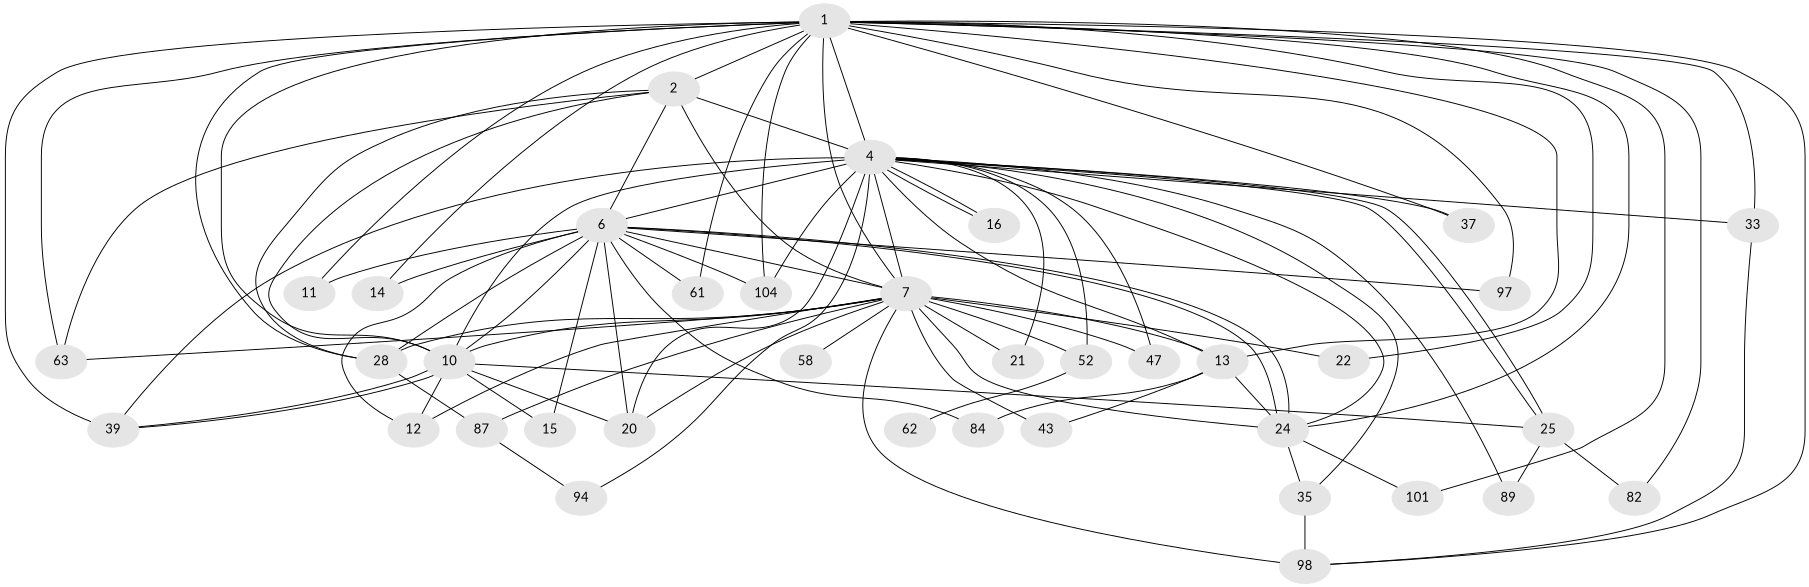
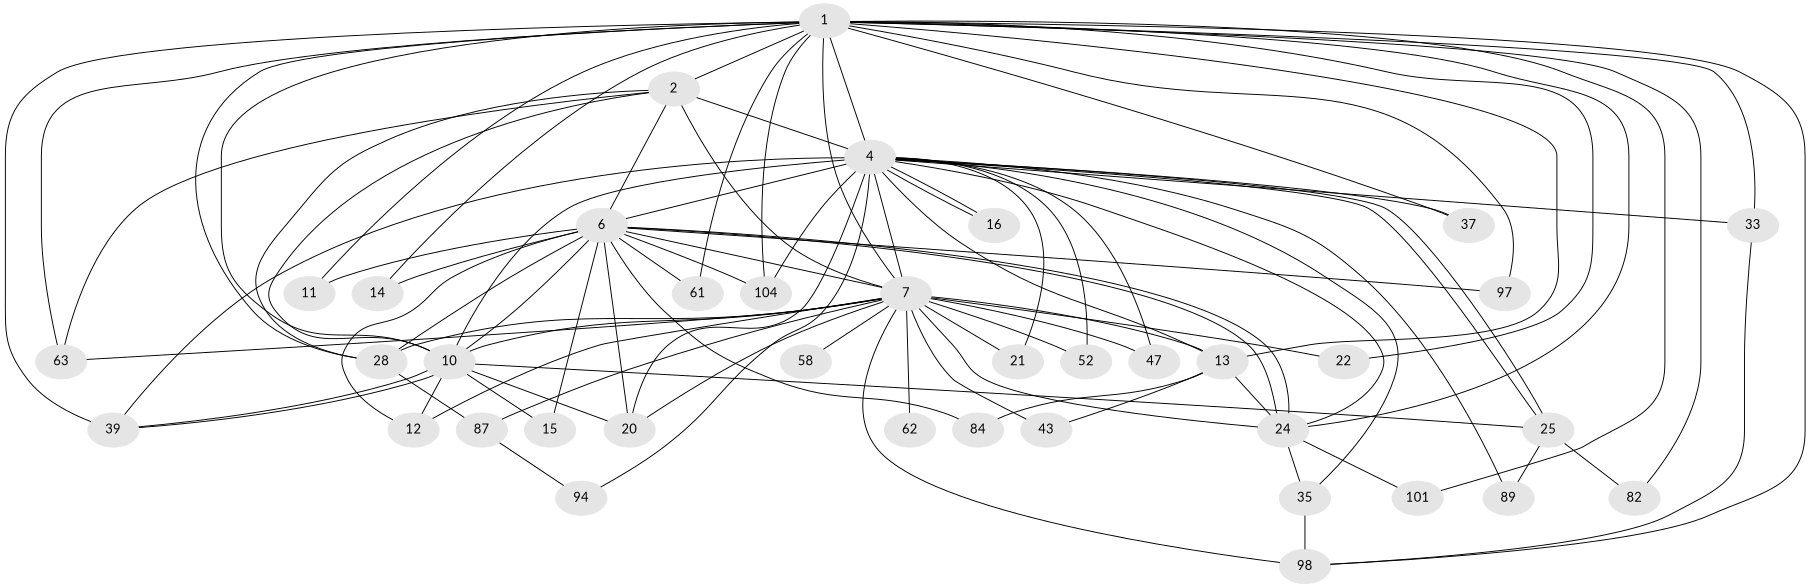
  graph {
    fontname=Lato
    node [color=gray90 fontname=Lato style=filled]
    edge [fontname=Lato]
    1 [super="+3+57+31+75"]
    2 [super="+30+76+81+95"]
    4 [super="+68+5+46+50+106+60+109+38"]
    7 [super="+54+100+65+29+19+8"]
    10
    11 [super="+108"]
    13 [super="+113+80"]
    14
    22 [super="+70"]
    24 [super="+74+126+121+26+42+93+115"]
    28 [super="+45+44"]
    33 [super="+99"]
    37
    39 [super="+103+92"]
    61
    63
    82
    97
    98 [super="+105"]
    101
    104 [super="+122"]
    6 [super="+83+64+67+116+9+18+72+79"]
    16
    20 [super="+128+111+71"]
    21
    25 [super="+55+49"]
    35 [super="+78"]
    47
    52
    89
    94
    12 [super="+90"]
    15
    84
    43 [super="+110"]
    58 [super="+88"]
    62
    87
    1 -- 2 [weight=2]
    1 -- 4 [weight=11]
    1 -- 7 [weight=5]
    1 -- 10 [weight=2]
    1 -- 11
    1 -- 13
    1 -- 14 [weight=2]
    1 -- 22
    1 -- 24
    1 -- 28 [weight=3]
    1 -- 33
    1 -- 37
    1 -- 39 [weight=2]
    1 -- 61
    1 -- 63
    1 -- 82
    1 -- 97
    1 -- 98
    1 -- 101
    1 -- 104
    2 -- 4 [weight=4]
    2 -- 7 [weight=4]
    2 -- 10
    2 -- 28
    2 -- 63
    2 -- 6 [weight=3]
    4 -- 7 [weight=10]
    4 -- 10 [weight=2]
    4 -- 13 [weight=2]
    4 -- 24 [weight=2]
    4 -- 33 [weight=3]
    4 -- 37
    4 -- 39
    4 -- 104
    4 -- 6 [weight=6]
    4 -- 16
    4 -- 16
    4 -- 20 [weight=3]
    4 -- 21
    4 -- 25 [weight=2]
    4 -- 25
    4 -- 35
    4 -- 47
    4 -- 52
    4 -- 89
    4 -- 94
    7 -- 10 [weight=3]
    7 -- 13 [weight=2]
    7 -- 22
    7 -- 24 [weight=2]
    7 -- 28 [weight=3]
    7 -- 63
    7 -- 98 [weight=2]
    7 -- 20
    7 -- 21
    7 -- 47
    7 -- 52
    7 -- 12 [weight=2]
    7 -- 43 [weight=2]
    7 -- 58 [weight=2]
-   52 -- 62 [weight=2]
+   7 -- 62 [weight=2]
    7 -- 87
    10 -- 39
    10 -- 39
    10 -- 20
    10 -- 25
    10 -- 12
    10 -- 15
    13 -- 24
    13 -- 84
    13 -- 43
    24 -- 101
    24 -- 35
    28 -- 87
    33 -- 98
    6 -- 7 [weight=8]
    6 -- 10 [weight=5]
    6 -- 11 [weight=2]
    6 -- 14
    6 -- 24 [weight=4]
    6 -- 24
    6 -- 28 [weight=2]
    6 -- 61
    6 -- 97
    6 -- 104
    6 -- 20
    6 -- 12 [weight=2]
    6 -- 15
    6 -- 84
    25 -- 82
    25 -- 89
    35 -- 98
    87 -- 94
  }
